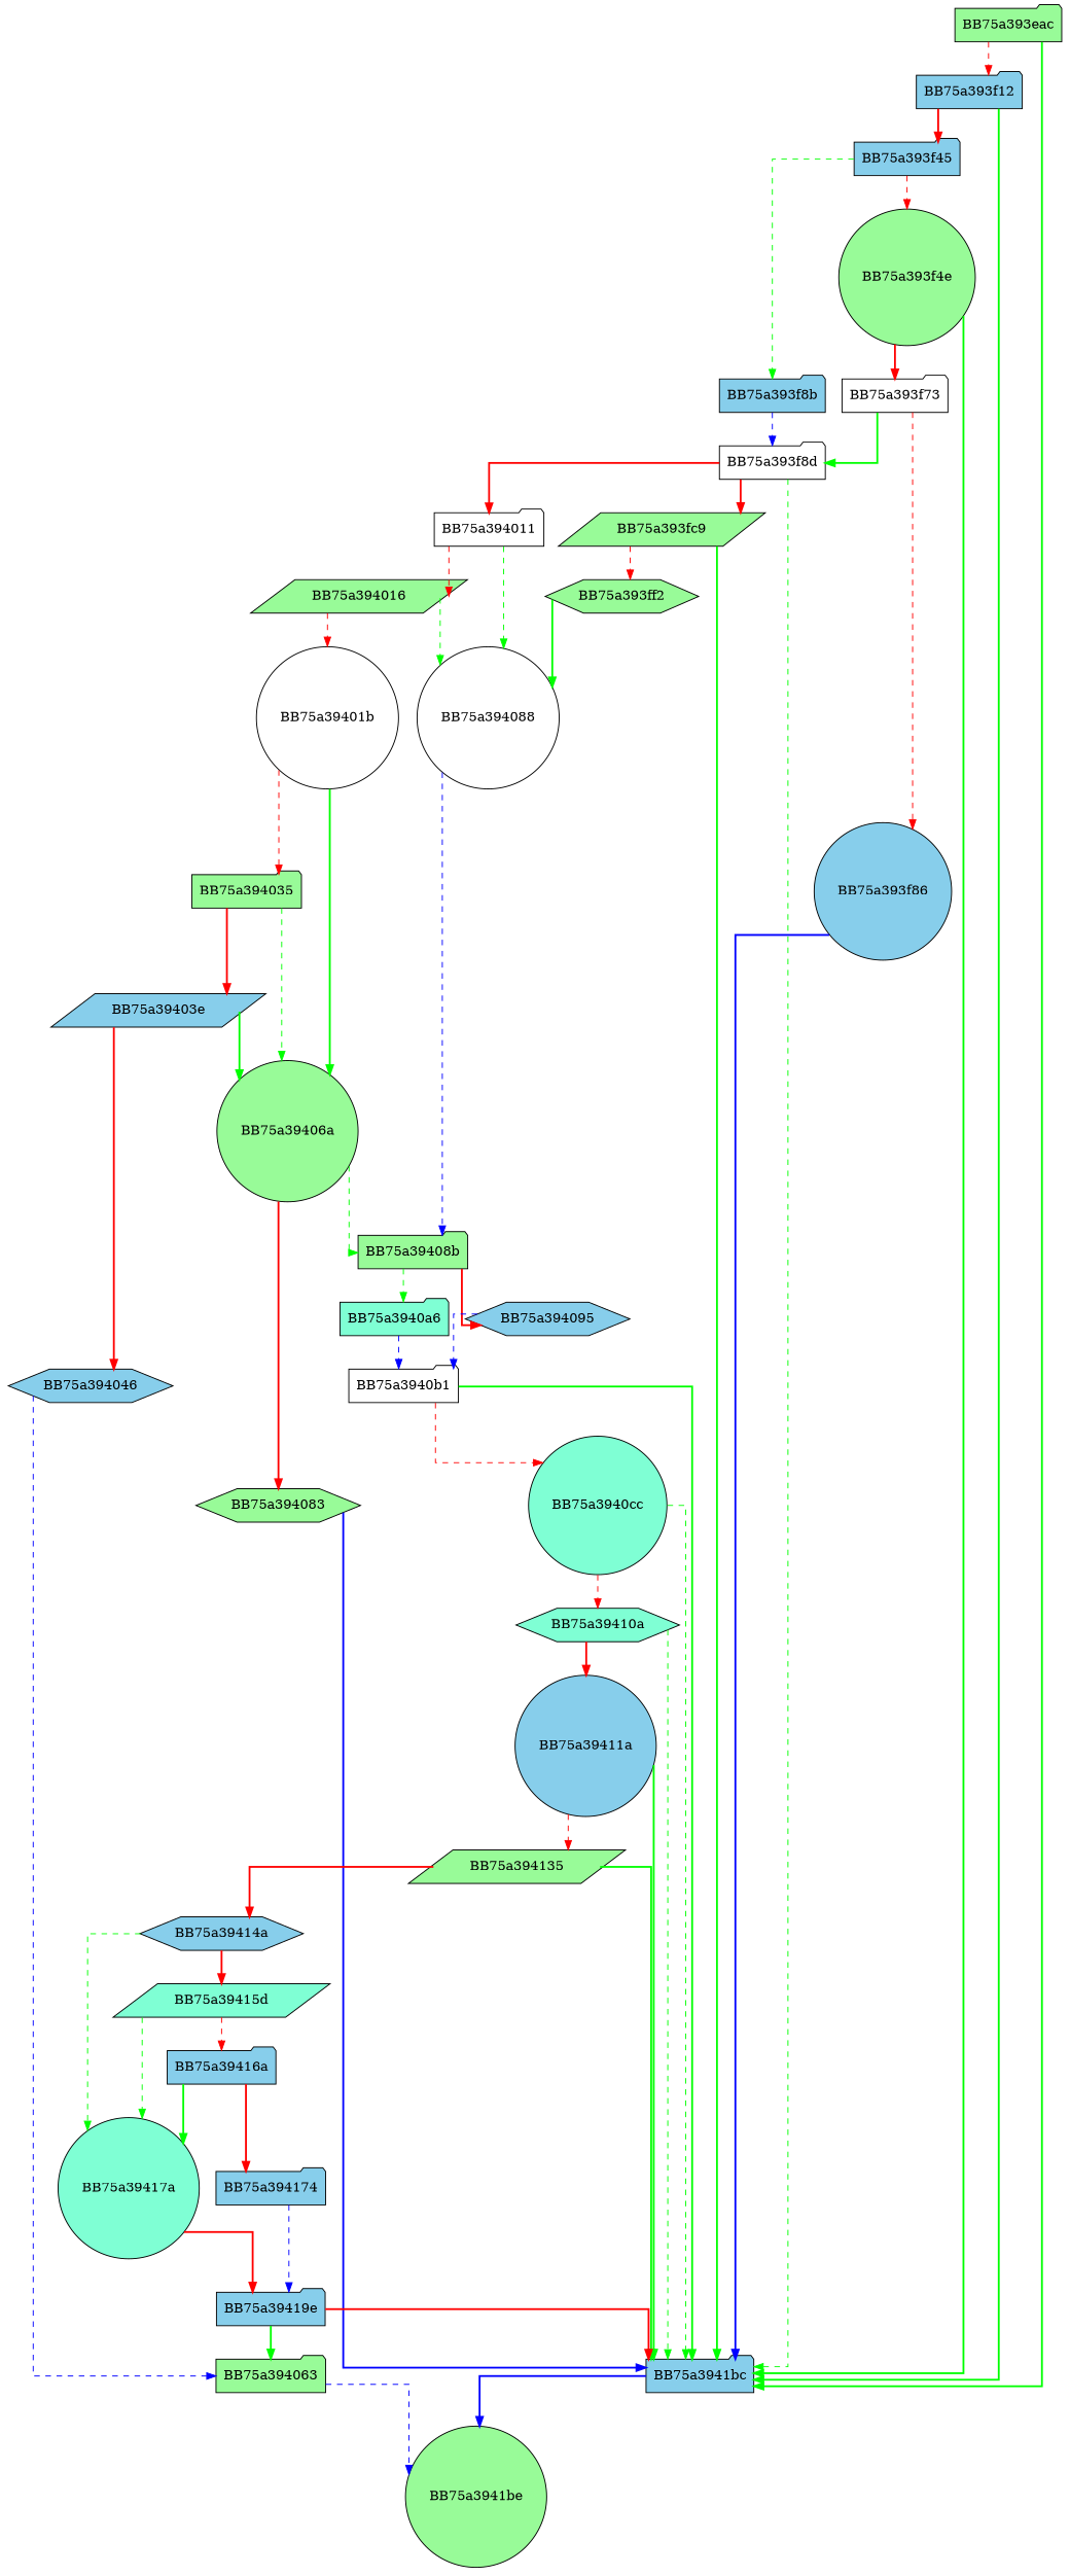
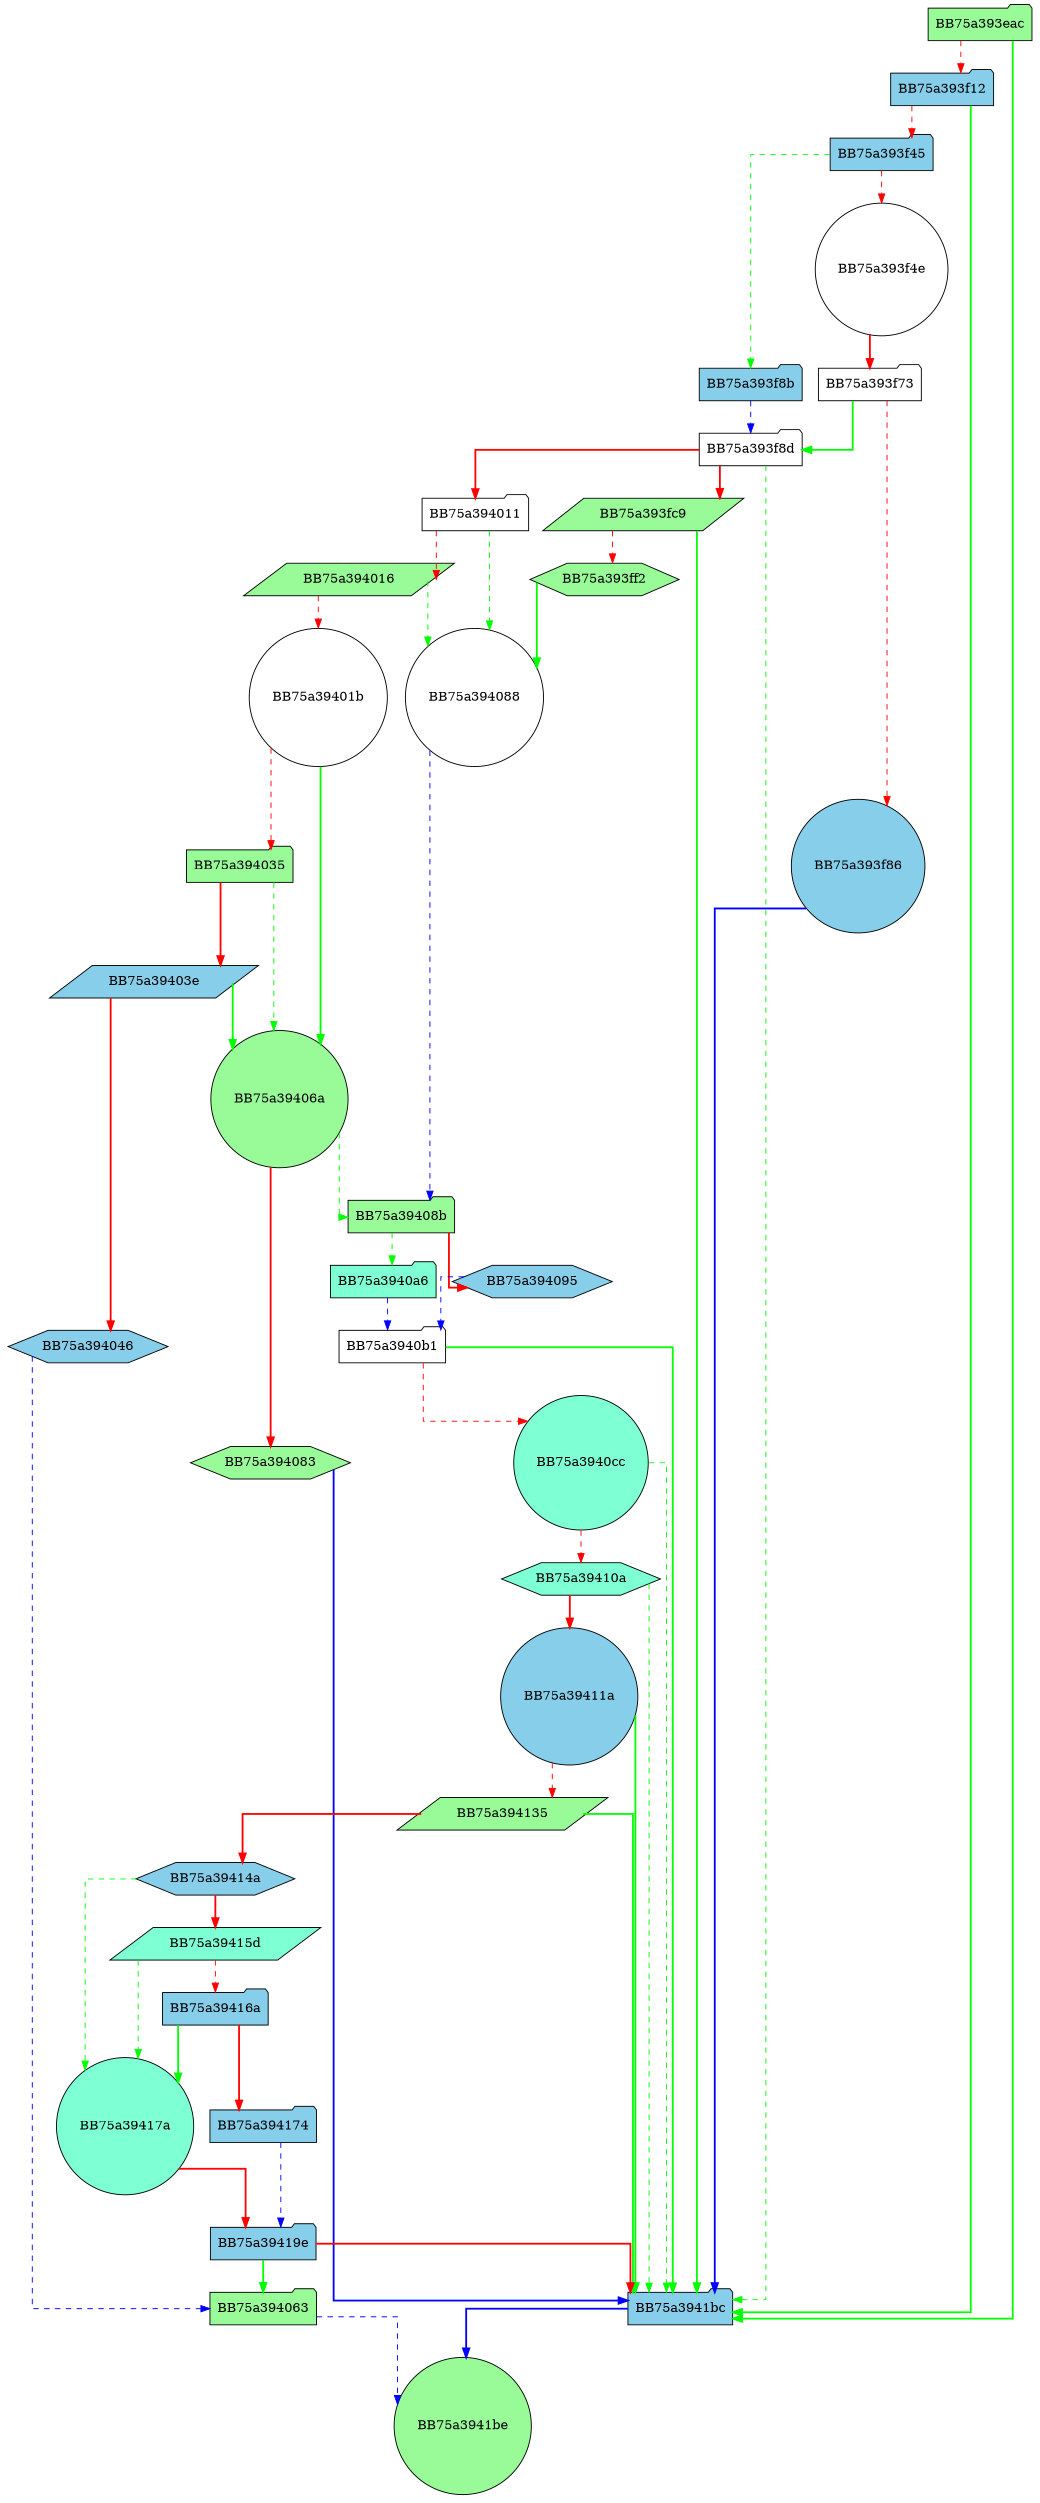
  digraph {
    splines=ortho
    node [fillcolor=skyblue shape=folder style=filled]
    edge [color=red style=bold]
    BB75a3941bc
    BB75a393eac [fillcolor=palegreen]
    BB75a393f12
    BB75a3941be [fillcolor=palegreen shape=circle]
    BB75a393f45
    BB75a393f8b
-   BB75a393f4e [fillcolor=palegreen shape=circle]
+   BB75a393f4e [fillcolor=white shape=circle]
    BB75a393f8d [fillcolor=white]
    BB75a393f73 [fillcolor=white]
    BB75a393fc9 [fillcolor=palegreen shape=parallelogram]
    BB75a394011 [fillcolor=white]
    BB75a393f86 [shape=circle]
    BB75a393ff2 [fillcolor=palegreen shape=hexagon]
    BB75a394088 [fillcolor=white shape=circle]
    BB75a39408b [fillcolor=palegreen]
    BB75a394016 [fillcolor=palegreen shape=parallelogram]
    BB75a3940a6 [fillcolor=aquamarine]
    BB75a394095 [shape=hexagon]
    BB75a39401b [fillcolor=white shape=circle]
    BB75a39406a [fillcolor=palegreen shape=circle]
    BB75a394035 [fillcolor=palegreen]
    BB75a394083 [fillcolor=palegreen shape=hexagon]
    BB75a39403e [shape=parallelogram]
    BB75a394046 [shape=hexagon]
    BB75a394063 [fillcolor=palegreen]
    BB75a3940b1 [fillcolor=white]
    BB75a3940cc [fillcolor=aquamarine shape=circle]
    BB75a39410a [fillcolor=aquamarine shape=hexagon]
    BB75a39411a [shape=circle]
    BB75a394135 [fillcolor=palegreen shape=parallelogram]
    BB75a39414a [shape=hexagon]
    BB75a39417a [fillcolor=aquamarine shape=circle]
    BB75a39415d [fillcolor=aquamarine shape=parallelogram]
    BB75a39419e
    BB75a39416a
    BB75a394174
    BB75a3941bc -> BB75a3941be [color=blue]
    BB75a393eac -> BB75a3941bc [color=green]
    BB75a393eac -> BB75a393f12 [style=dashed]
    BB75a393f12 -> BB75a3941bc [color=green]
-   BB75a393f12 -> BB75a393f45
+   BB75a393f12 -> BB75a393f45 [style=dashed]
    BB75a393f45 -> BB75a393f8b [color=green style=dashed]
    BB75a393f45 -> BB75a393f4e [style=dashed]
    BB75a393f8b -> BB75a393f8d [color=blue style=dashed]
-   BB75a393f4e -> BB75a3941bc [color=green]
    BB75a393f4e -> BB75a393f73
    BB75a393f8d -> BB75a3941bc [color=green style=dashed]
    BB75a393f8d -> BB75a393fc9
    BB75a393f8d -> BB75a394011
    BB75a393f73 -> BB75a393f8d [color=green]
    BB75a393f73 -> BB75a393f86 [style=dashed]
    BB75a393fc9 -> BB75a3941bc [color=green]
    BB75a393fc9 -> BB75a393ff2 [style=dashed]
    BB75a394011 -> BB75a394088 [color=green style=dashed]
    BB75a394011 -> BB75a394016 [style=dashed]
    BB75a393f86 -> BB75a3941bc [color=blue]
    BB75a393ff2 -> BB75a394088 [color=green]
    BB75a394088 -> BB75a39408b [color=blue style=dashed]
    BB75a39408b -> BB75a3940a6 [color=green style=dashed]
    BB75a39408b -> BB75a394095
    BB75a394016 -> BB75a394088 [color=green style=dashed]
    BB75a394016 -> BB75a39401b [style=dashed]
    BB75a3940a6 -> BB75a3940b1 [color=blue style=dashed]
    BB75a394095 -> BB75a3940b1 [color=blue style=dashed]
    BB75a39401b -> BB75a39406a [color=green]
    BB75a39401b -> BB75a394035 [style=dashed]
    BB75a39406a -> BB75a39408b [color=green style=dashed]
    BB75a39406a -> BB75a394083
    BB75a394035 -> BB75a39406a [color=green style=dashed]
    BB75a394035 -> BB75a39403e
    BB75a394083 -> BB75a3941bc [color=blue]
    BB75a39403e -> BB75a39406a [color=green]
    BB75a39403e -> BB75a394046
    BB75a394046 -> BB75a394063 [color=blue style=dashed]
    BB75a394063 -> BB75a3941be [color=blue style=dashed]
    BB75a3940b1 -> BB75a3941bc [color=green]
    BB75a3940b1 -> BB75a3940cc [style=dashed]
    BB75a3940cc -> BB75a3941bc [color=green style=dashed]
    BB75a3940cc -> BB75a39410a [style=dashed]
    BB75a39410a -> BB75a3941bc [color=green style=dashed]
    BB75a39410a -> BB75a39411a
    BB75a39411a -> BB75a3941bc [color=green]
    BB75a39411a -> BB75a394135 [style=dashed]
    BB75a394135 -> BB75a3941bc [color=green]
    BB75a394135 -> BB75a39414a
    BB75a39414a -> BB75a39417a [color=green style=dashed]
    BB75a39414a -> BB75a39415d
    BB75a39417a -> BB75a39419e
    BB75a39415d -> BB75a39417a [color=green style=dashed]
    BB75a39415d -> BB75a39416a [style=dashed]
    BB75a39419e -> BB75a3941bc
    BB75a39419e -> BB75a394063 [color=green]
    BB75a39416a -> BB75a39417a [color=green]
    BB75a39416a -> BB75a394174
    BB75a394174 -> BB75a39419e [color=blue style=dashed]
  }
